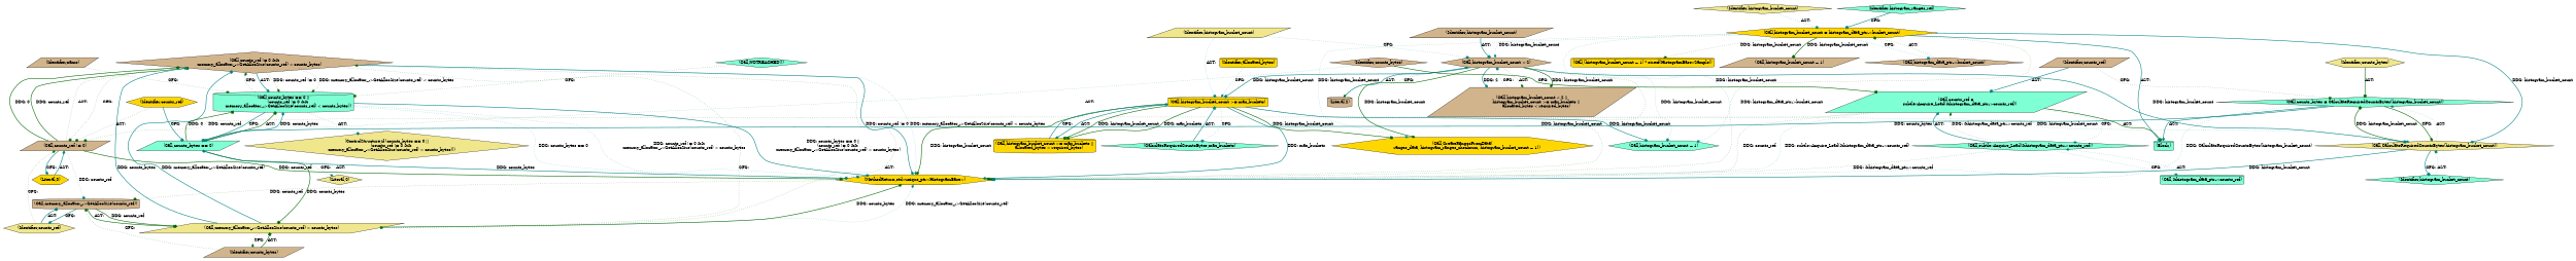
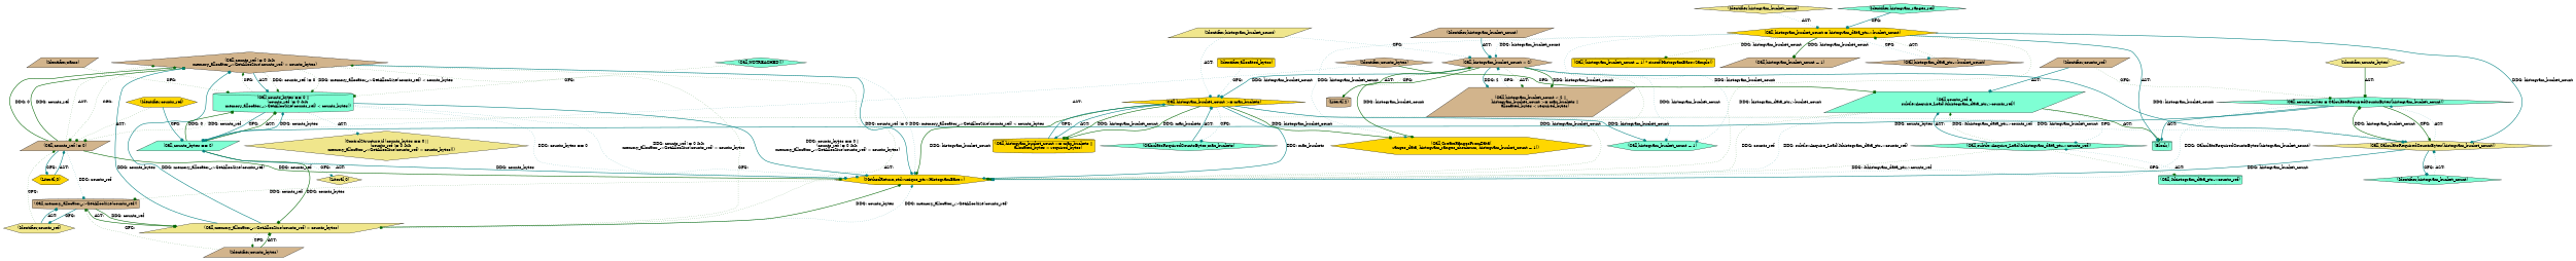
  digraph {
    node [fillcolor=tan shape=diamond style=filled]
    edge [arrowhead=diamond color=teal style=bold]
    n1 [label="(Call,counts_ref != 0 &&\n        memory_allocator_->GetAllocSize(counts_ref) < counts_bytes)"]
    n2 [label="(Call,counts_ref != 0)" shape=parallelogram]
    n3 [fillcolor=khaki label="(Call,memory_allocator_->GetAllocSize(counts_ref) < counts_bytes)" shape=parallelogram]
    n4 [fillcolor=aquamarine label="(Call,counts_bytes == 0 ||\n       (counts_ref != 0 &&\n        memory_allocator_->GetAllocSize(counts_ref) < counts_bytes))" shape=cylinder]
    n5 [fillcolor=gold label="(MethodReturn,std::unique_ptr<HistogramBase>)" shape=hexagon]
    n6 [label="(Call,memory_allocator_->GetAllocSize(counts_ref))" shape=cylinder]
    n7 [fillcolor=gold label="(Literal,0)" shape=hexagon]
    n8 [label="(Identifier,counts_bytes)" shape=parallelogram]
    n9 [fillcolor=aquamarine label="(Call,counts_bytes == 0)" shape=parallelogram]
    n10 [fillcolor=khaki label="(ControlStructure,if (counts_bytes == 0 ||\n       (counts_ref != 0 &&\n        memory_allocator_->GetAllocSize(counts_ref) < counts_bytes)))"]
    n11 [fillcolor=khaki label="(Identifier,counts_ref)" shape=hexagon]
    n12 [fillcolor=aquamarine label="(Call,counts_ref =\n      subtle::Acquire_Load(&histogram_data_ptr->counts_ref))" shape=parallelogram]
    n13 [fillcolor=aquamarine label="(Call,subtle::Acquire_Load(&histogram_data_ptr->counts_ref))"]
    n14 [fillcolor=aquamarine label="(Block,)" shape=cylinder]
    n15 [fillcolor=aquamarine label="(Call,&histogram_data_ptr->counts_ref)" shape=cylinder]
    n16 [fillcolor=khaki label="(Literal,0)"]
    n17 [fillcolor=aquamarine label="(Call,counts_bytes = CalculateRequiredCountsBytes(histogram_bucket_count))"]
    n18 [fillcolor=khaki label="(Call,CalculateRequiredCountsBytes(histogram_bucket_count))"]
    n19 [fillcolor=aquamarine label="(Identifier,histogram_bucket_count)"]
-   n20 [fillcolor=gold label="(Call,histogram_bucket_count >= max_buckets)" shape=cylinder]
+   n20 [fillcolor=gold label="(Call,histogram_bucket_count >= max_buckets)"]
    n21 [fillcolor=gold label="(Call,histogram_bucket_count >= max_buckets ||\n       allocated_bytes < required_bytes)" shape=cylinder]
    n22 [fillcolor=aquamarine label="(Call,histogram_bucket_count + 1)" shape=hexagon]
    n23 [fillcolor=gold label="(Call,CreateRangesFromData(\n       ranges_data, histogram_ranges_checksum, histogram_bucket_count + 1))" shape=hexagon]
    n24 [fillcolor=aquamarine label="(CalculateRequiredCountsBytes,max_buckets)"]
    n25 [label="(Call,histogram_bucket_count < 2)" shape=hexagon]
    n26 [label="(Call,histogram_bucket_count < 2 ||\n       histogram_bucket_count >= max_buckets ||\n       allocated_bytes < required_bytes)" shape=parallelogram]
    n27 [label="(Literal,2)" shape=cylinder]
    n28 [fillcolor=gold label="(Call,histogram_bucket_count = histogram_data_ptr->bucket_count)" shape=hexagon]
    n29 [fillcolor=gold label="(Call,(histogram_bucket_count + 1) * sizeof(HistogramBase::Sample))" shape=cylinder]
    n30 [label="(Call,histogram_bucket_count + 1)" shape=parallelogram]
    n31 [label="(Call,histogram_data_ptr->bucket_count)"]
    n32 [fillcolor=khaki label="(Identifier,counts_bytes)" shape=hexagon]
    n33 [label="(Identifier,histogram_bucket_count)" shape=parallelogram]
    n34 [label="(Identifier,name)" shape=parallelogram]
    n35 [fillcolor=gold label="(Identifier,allocated_bytes)" shape=cylinder]
    n36 [fillcolor=khaki label="(Identifier,histogram_bucket_count)"]
    n37 [label="(Identifier,counts_bytes)"]
    n38 [label="(Identifier,counts_ref)" shape=parallelogram]
    n39 [fillcolor=khaki label="(Identifier,histogram_bucket_count)" shape=parallelogram]
    n40 [fillcolor=aquamarine label="(Call,NOTREACHED())"]
    n41 [fillcolor=aquamarine label="(Identifier,histogram_ranges_ref)"]
    n42 [fillcolor=gold label="(Identifier,counts_ref)" shape=hexagon]
    n1 -> n2 [arrowhead=box color=darkgreen label="CFG: " style=dotted]
    n1 -> n3 [arrowhead=box color=darkgreen label="CFG: " style=dotted]
    n1 -> n4 [label="AST: "]
    n1 -> n4 [color=darkgreen label="DDG: counts_ref != 0" style=dotted]
    n1 -> n4 [color=darkgreen label="DDG: memory_allocator_->GetAllocSize(counts_ref) < counts_bytes" style=dotted]
    n1 -> n5 [label="DDG: counts_ref != 0"]
    n1 -> n5 [label="DDG: memory_allocator_->GetAllocSize(counts_ref) < counts_bytes" style=dotted]
    n2 -> n1 [color=darkgreen label="AST: " style=dotted]
    n2 -> n1 [arrowhead=box color=darkgreen label="DDG: counts_ref"]
    n2 -> n1 [color=darkgreen label="DDG: 0"]
    n2 -> n5 [arrowhead=box color=darkgreen label="DDG: counts_ref"]
    n2 -> n6 [arrowhead=box label="DDG: counts_ref" style=dotted]
    n2 -> n7 [label="CFG: "]
    n3 -> n1 [color=darkgreen label="AST: " style=dotted]
    n3 -> n1 [arrowhead=box label="DDG: memory_allocator_->GetAllocSize(counts_ref)"]
    n3 -> n1 [label="DDG: counts_bytes"]
    n3 -> n5 [color=darkgreen label="DDG: counts_bytes"]
    n3 -> n5 [label="DDG: memory_allocator_->GetAllocSize(counts_ref)" style=dotted]
    n3 -> n8 [color=darkgreen label="CFG: " style=dotted]
    n4 -> n1 [color=darkgreen label="CFG: " style=dotted]
    n4 -> n5 [arrowhead=box label="DDG: counts_ref != 0 &&\n        memory_allocator_->GetAllocSize(counts_ref) < counts_bytes" style=dotted]
    n4 -> n5 [label="DDG: counts_bytes == 0 ||\n       (counts_ref != 0 &&\n        memory_allocator_->GetAllocSize(counts_ref) < counts_bytes)"]
    n4 -> n5 [label="DDG: counts_bytes == 0" style=dotted]
    n4 -> n9 [label="CFG: "]
    n4 -> n10 [arrowhead=box label="AST: " style=dotted]
    n5 -> n6 [arrowhead=box color=darkgreen label="DDG: counts_ref" style=dotted]
    n6 -> n3 [arrowhead=box color=darkgreen label="AST: "]
    n6 -> n3 [color=darkgreen label="DDG: counts_ref"]
    n6 -> n11 [label="CFG: "]
    n7 -> n2 [label="AST: "]
    n8 -> n3 [arrowhead=box color=darkgreen label="AST: "]
    n8 -> n6 [arrowhead=box color=darkgreen label="CFG: " style=dotted]
    n9 -> n3 [arrowhead=box color=darkgreen label="DDG: counts_bytes"]
    n9 -> n4 [arrowhead=box color=darkgreen label="AST: "]
    n9 -> n4 [label="DDG: counts_bytes"]
    n9 -> n4 [arrowhead=box color=darkgreen label="DDG: 0"]
    n9 -> n5 [label="DDG: counts_bytes"]
    n9 -> n16 [label="CFG: " style=dotted]
    n11 -> n2 [color=darkgreen label="CFG: " style=dotted]
    n11 -> n6 [arrowhead=box label="AST: "]
    n12 -> n2 [arrowhead=box color=darkgreen label="DDG: counts_ref" style=dotted]
    n12 -> n5 [color=darkgreen label="DDG: counts_ref" style=dotted]
    n12 -> n5 [arrowhead=box label="DDG: subtle::Acquire_Load(&histogram_data_ptr->counts_ref)" style=dotted]
    n12 -> n13 [label="CFG: " style=dotted]
    n12 -> n14 [arrowhead=box color=darkgreen label="AST: "]
    n13 -> n5 [color=darkgreen label="DDG: &histogram_data_ptr->counts_ref" style=dotted]
    n13 -> n12 [label="AST: "]
    n13 -> n12 [color=darkgreen label="DDG: &histogram_data_ptr->counts_ref" style=dotted]
-   n13 -> n15 [label="CFG: " style=dotted]
+   n13 -> n15 [color=darkgreen label="CFG: " style=dotted]
    n15 -> n13 [label="AST: " style=dotted]
    n16 -> n9 [arrowhead=box label="AST: " style=dotted]
    n17 -> n5 [label="DDG: CalculateRequiredCountsBytes(histogram_bucket_count)" style=dotted]
    n17 -> n9 [arrowhead=box label="DDG: counts_bytes"]
    n17 -> n14 [label="AST: "]
    n17 -> n18 [color=darkgreen label="CFG: "]
    n18 -> n5 [arrowhead=box label="DDG: histogram_bucket_count"]
    n18 -> n17 [label="AST: " style=dotted]
    n18 -> n17 [arrowhead=box color=darkgreen label="DDG: histogram_bucket_count"]
    n18 -> n19 [arrowhead=box label="CFG: "]
    n19 -> n18 [arrowhead=box label="AST: " style=dotted]
    n20 -> n5 [label="DDG: max_buckets"]
    n20 -> n5 [color=darkgreen label="DDG: histogram_bucket_count"]
    n20 -> n18 [label="DDG: histogram_bucket_count" style=dotted]
    n20 -> n21 [label="AST: "]
    n20 -> n21 [arrowhead=box color=darkgreen label="DDG: histogram_bucket_count"]
    n20 -> n21 [arrowhead=box color=darkgreen label="DDG: max_buckets"]
    n20 -> n22 [label="DDG: histogram_bucket_count"]
    n20 -> n23 [arrowhead=box color=darkgreen label="DDG: histogram_bucket_count"]
    n20 -> n24 [arrowhead=box label="CFG: " style=dotted]
    n21 -> n20 [label="CFG: "]
    n24 -> n20 [arrowhead=box label="AST: "]
    n25 -> n5 [color=darkgreen label="DDG: histogram_bucket_count" style=dotted]
    n25 -> n18 [arrowhead=box label="DDG: histogram_bucket_count"]
    n25 -> n20 [arrowhead=box label="DDG: histogram_bucket_count"]
    n25 -> n22 [arrowhead=box label="DDG: histogram_bucket_count" style=dotted]
    n25 -> n23 [color=darkgreen label="DDG: histogram_bucket_count"]
    n25 -> n26 [color=darkgreen label="AST: " style=dotted]
    n25 -> n26 [color=darkgreen label="DDG: histogram_bucket_count"]
    n25 -> n26 [label="DDG: 2"]
    n25 -> n27 [color=darkgreen label="CFG: " style=dotted]
    n26 -> n25 [arrowhead=box label="CFG: " style=dotted]
-   n27 -> n25 [label="AST: "]
+   n27 -> n25 [color=darkgreen label="AST: "]
    n28 -> n5 [arrowhead=box color=darkgreen label="DDG: histogram_data_ptr->bucket_count" style=dotted]
    n28 -> n14 [arrowhead=box label="AST: "]
    n28 -> n18 [label="DDG: histogram_bucket_count"]
    n28 -> n22 [label="DDG: histogram_bucket_count" style=dotted]
    n28 -> n23 [label="DDG: histogram_bucket_count" style=dotted]
    n28 -> n25 [label="DDG: histogram_bucket_count" style=dotted]
    n28 -> n29 [color=darkgreen label="DDG: histogram_bucket_count" style=dotted]
    n28 -> n30 [arrowhead=box color=darkgreen label="DDG: histogram_bucket_count"]
    n28 -> n31 [arrowhead=box label="CFG: " style=dotted]
    n31 -> n28 [arrowhead=box color=darkgreen label="AST: " style=dotted]
    n32 -> n17 [arrowhead=box color=darkgreen label="AST: "]
    n33 -> n25 [arrowhead=box label="AST: "]
    n34 -> n4 [color=darkgreen label="CFG: " style=dotted]
    n35 -> n20 [label="CFG: " style=dotted]
    n36 -> n28 [arrowhead=box label="AST: " style=dotted]
    n37 -> n9 [arrowhead=box label="AST: " style=dotted]
    n37 -> n12 [arrowhead=box color=darkgreen label="CFG: "]
    n38 -> n12 [arrowhead=box label="AST: "]
    n38 -> n17 [arrowhead=box color=darkgreen label="CFG: " style=dotted]
    n39 -> n20 [arrowhead=box label="AST: " style=dotted]
    n39 -> n25 [arrowhead=box label="CFG: " style=dotted]
    n40 -> n4 [arrowhead=box color=darkgreen label="CFG: " style=dotted]
    n41 -> n28 [arrowhead=box label="CFG: "]
    n42 -> n2 [arrowhead=box color=darkgreen label="AST: " style=dotted]
    n42 -> n9 [arrowhead=box label="CFG: "]
  }
